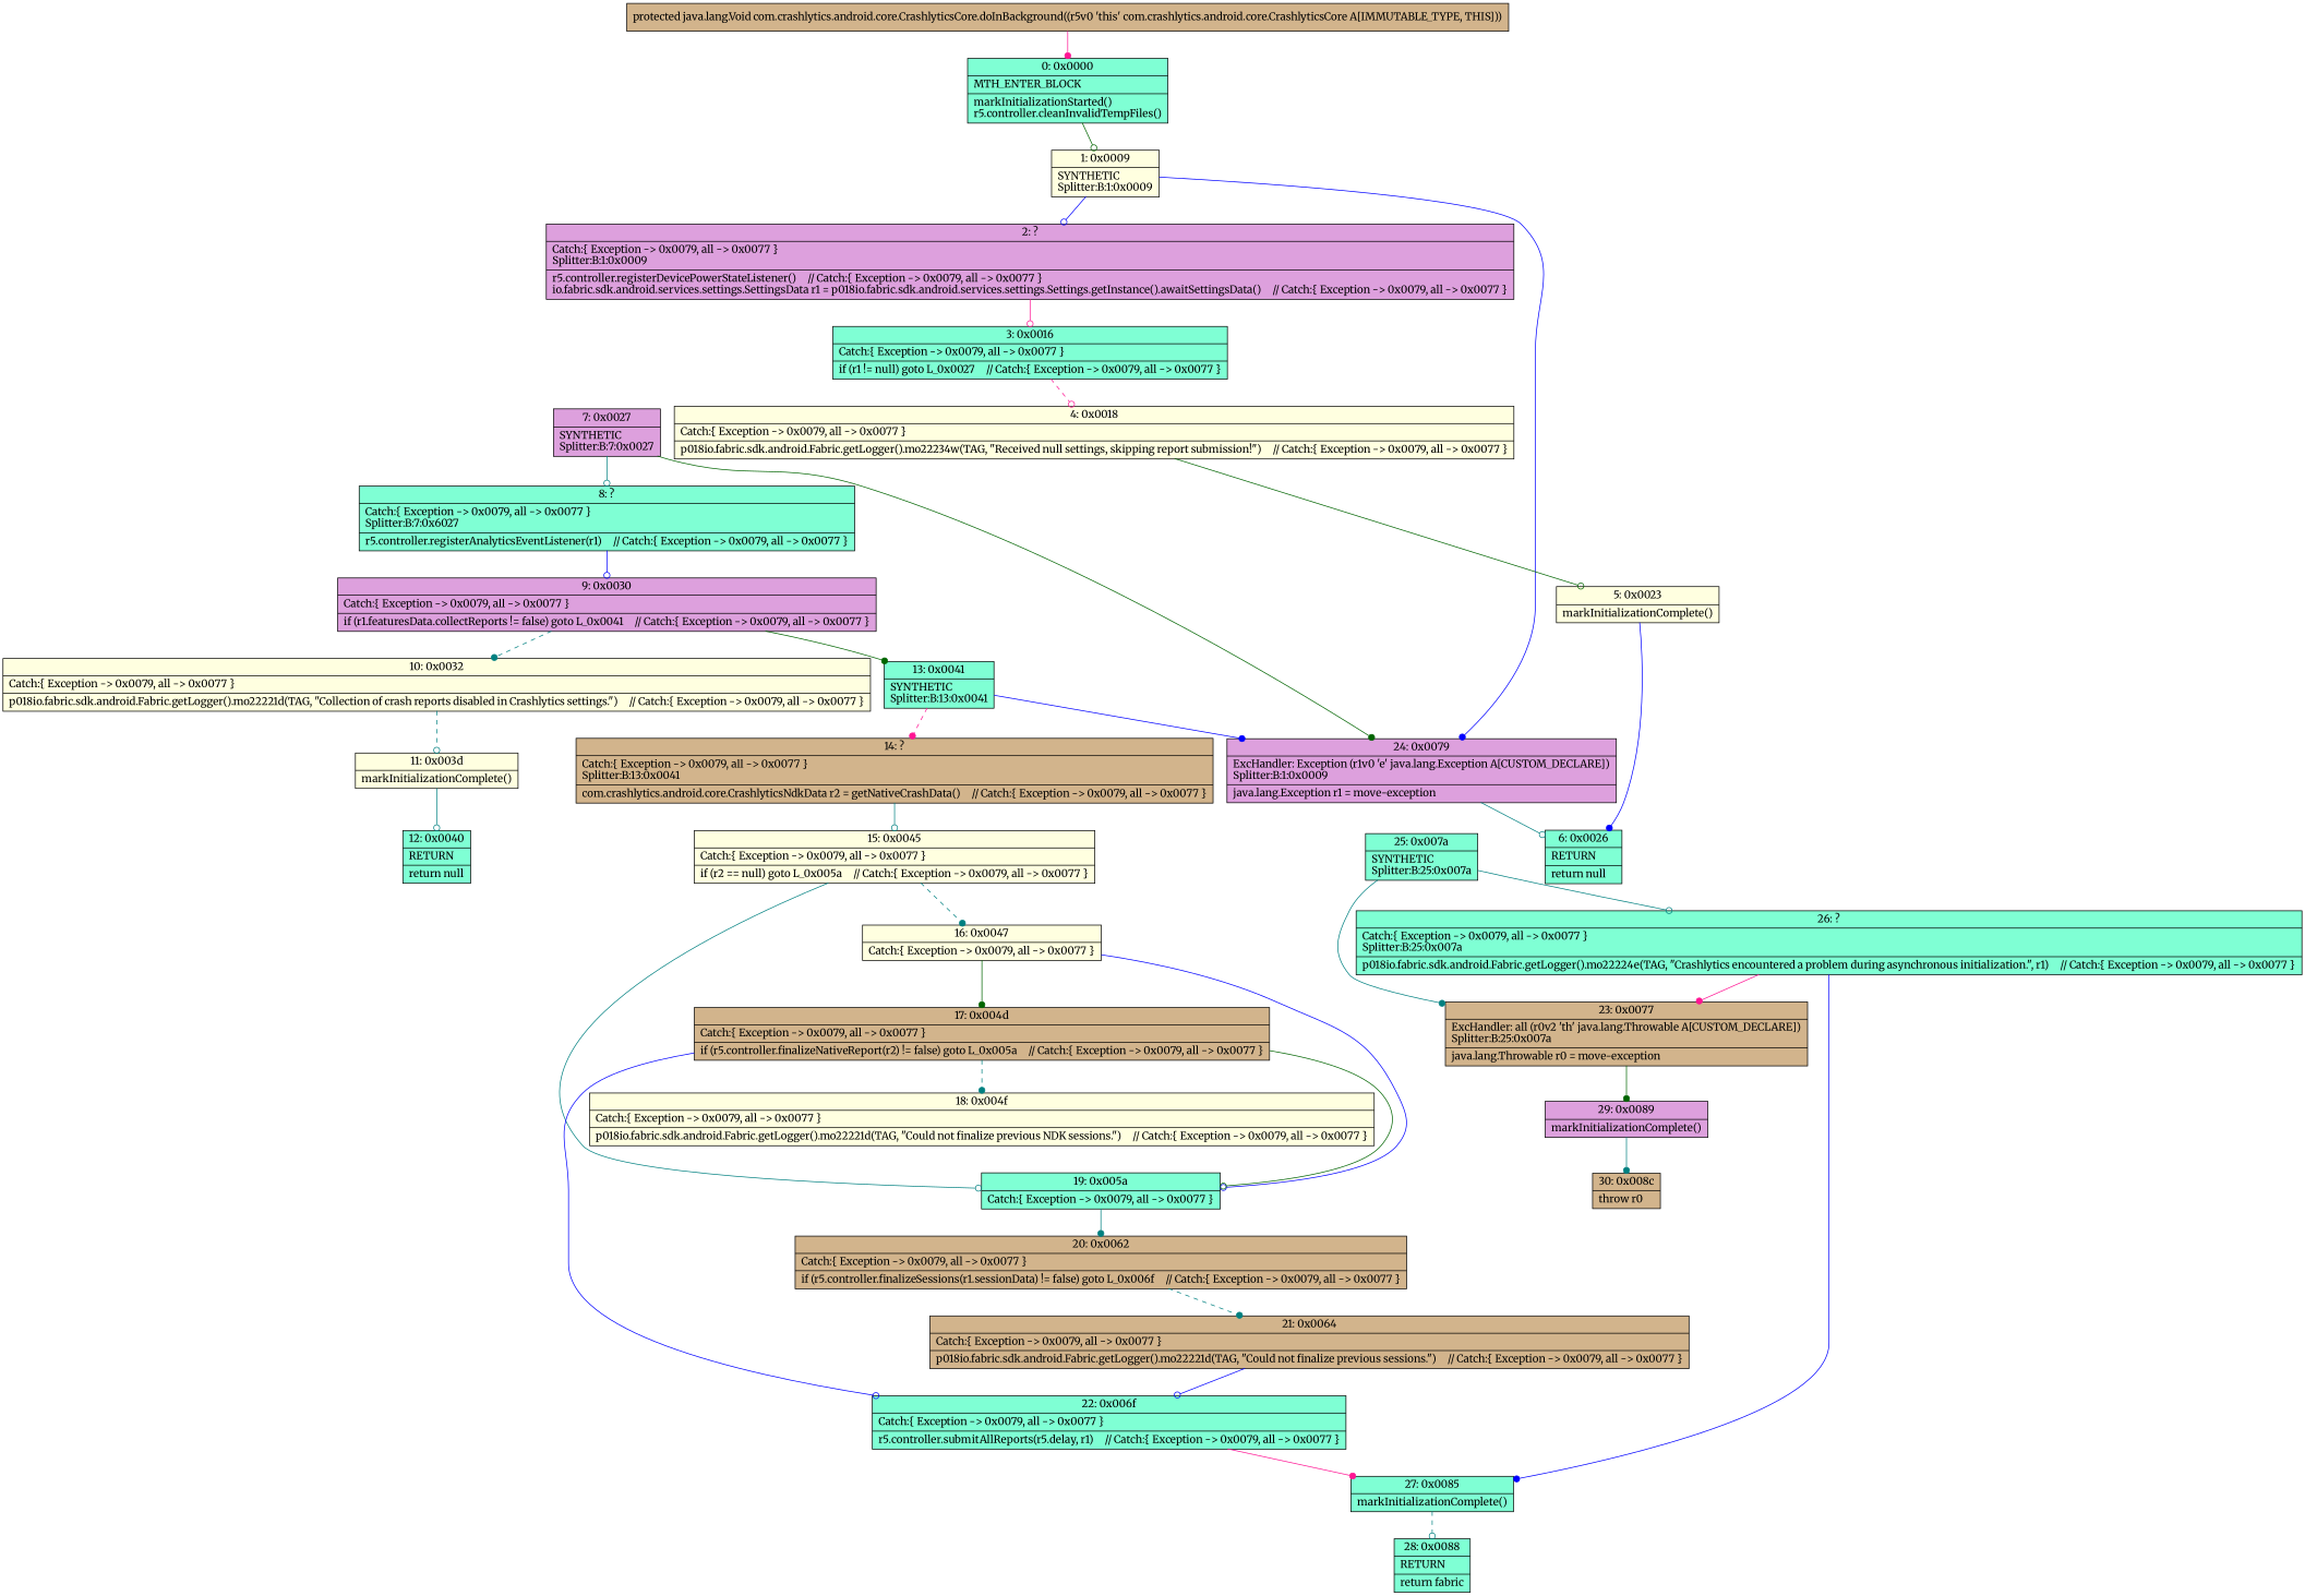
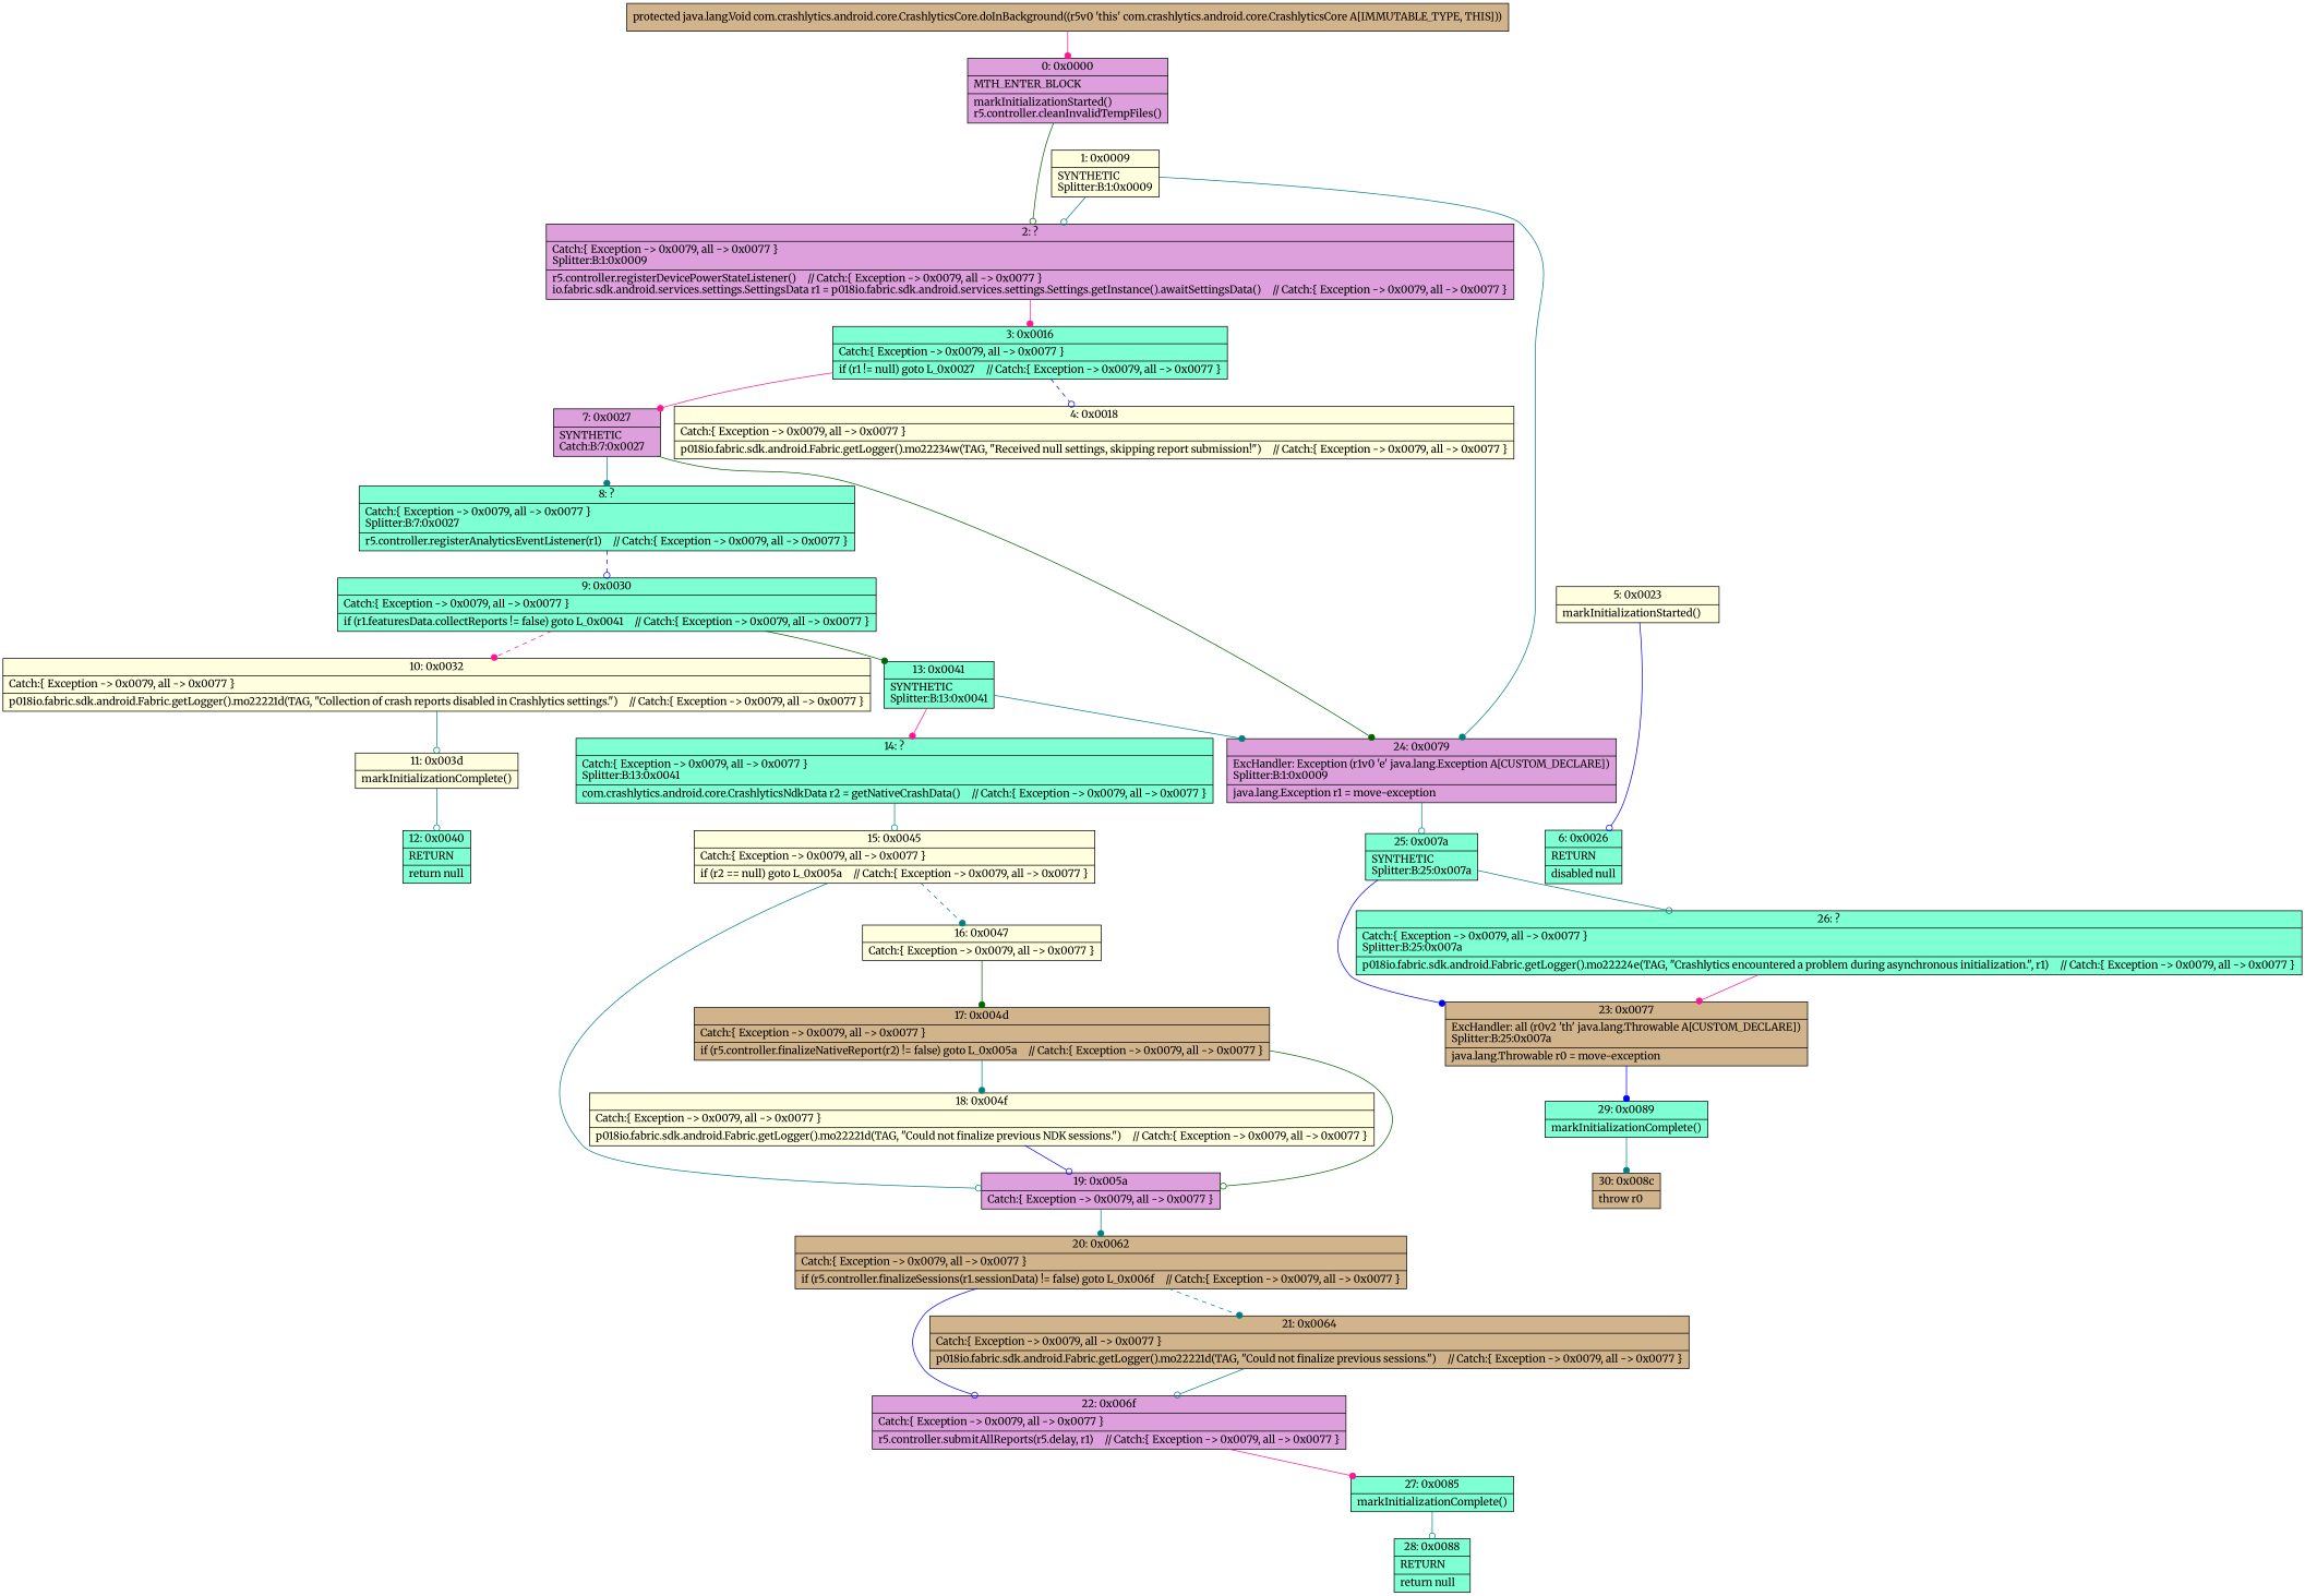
  digraph {
    fontname=Merriweather
    node [fillcolor=aquamarine fontname=Merriweather shape=record style=filled]
    edge [arrowhead=dot color=teal fontname=Merriweather]
-   n1 [label="{0\:\ 0x0000|MTH_ENTER_BLOCK\l|markInitializationStarted()\lr5.controller.cleanInvalidTempFiles()\l}"]
+   n1 [fillcolor=plum label="{0\:\ 0x0000|MTH_ENTER_BLOCK\l|markInitializationStarted()\lr5.controller.cleanInvalidTempFiles()\l}"]
    n2 [fillcolor=lightyellow label="{1\:\ 0x0009|SYNTHETIC\lSplitter:B:1:0x0009\l}"]
    n3 [fillcolor=plum label="{2\:\ ?|Catch:\{ Exception \-\> 0x0079, all \-\> 0x0077 \}\lSplitter:B:1:0x0009\l|r5.controller.registerDevicePowerStateListener()     \/\/ Catch:\{ Exception \-\> 0x0079, all \-\> 0x0077 \}\lio.fabric.sdk.android.services.settings.SettingsData r1 = p018io.fabric.sdk.android.services.settings.Settings.getInstance().awaitSettingsData()     \/\/ Catch:\{ Exception \-\> 0x0079, all \-\> 0x0077 \}\l}"]
    n4 [fillcolor=plum label="{24\:\ 0x0079|ExcHandler: Exception (r1v0 'e' java.lang.Exception A[CUSTOM_DECLARE])\lSplitter:B:1:0x0009\l|java.lang.Exception r1 = move\-exception\l}"]
    n5 [label="{3\:\ 0x0016|Catch:\{ Exception \-\> 0x0079, all \-\> 0x0077 \}\l|if (r1 != null) goto L_0x0027     \/\/ Catch:\{ Exception \-\> 0x0079, all \-\> 0x0077 \}\l}"]
    n6 [label="{25\:\ 0x007a|SYNTHETIC\lSplitter:B:25:0x007a\l}"]
    n7 [fillcolor=lightyellow label="{4\:\ 0x0018|Catch:\{ Exception \-\> 0x0079, all \-\> 0x0077 \}\l|p018io.fabric.sdk.android.Fabric.getLogger().mo22234w(TAG, \"Received null settings, skipping report submission!\")     \/\/ Catch:\{ Exception \-\> 0x0079, all \-\> 0x0077 \}\l}"]
-   n8 [fillcolor=plum label="{7\:\ 0x0027|SYNTHETIC\lSplitter:B:7:0x0027\l}"]
-   n9 [fillcolor=lightyellow label="{5\:\ 0x0023|markInitializationComplete()\l}"]
-   n10 [label="{8\:\ ?|Catch:\{ Exception \-\> 0x0079, all \-\> 0x0077 \}\lSplitter:B:7:0x6027\l|r5.controller.registerAnalyticsEventListener(r1)     \/\/ Catch:\{ Exception \-\> 0x0079, all \-\> 0x0077 \}\l}"]
-   n11 [label="{6\:\ 0x0026|RETURN\l|return null\l}"]
-   n12 [fillcolor=plum label="{9\:\ 0x0030|Catch:\{ Exception \-\> 0x0079, all \-\> 0x0077 \}\l|if (r1.featuresData.collectReports != false) goto L_0x0041     \/\/ Catch:\{ Exception \-\> 0x0079, all \-\> 0x0077 \}\l}"]
+   n8 [fillcolor=plum label="{7\:\ 0x0027|SYNTHETIC\lCatch:B:7:0x0027\l}"]
+   n9 [fillcolor=lightyellow label="{5\:\ 0x0023|markInitializationStarted()\l}"]
+   n10 [label="{8\:\ ?|Catch:\{ Exception \-\> 0x0079, all \-\> 0x0077 \}\lSplitter:B:7:0x0027\l|r5.controller.registerAnalyticsEventListener(r1)     \/\/ Catch:\{ Exception \-\> 0x0079, all \-\> 0x0077 \}\l}"]
+   n11 [label="{6\:\ 0x0026|RETURN\l|disabled null\l}"]
+   n12 [label="{9\:\ 0x0030|Catch:\{ Exception \-\> 0x0079, all \-\> 0x0077 \}\l|if (r1.featuresData.collectReports != false) goto L_0x0041     \/\/ Catch:\{ Exception \-\> 0x0079, all \-\> 0x0077 \}\l}"]
    n13 [fillcolor=lightyellow label="{10\:\ 0x0032|Catch:\{ Exception \-\> 0x0079, all \-\> 0x0077 \}\l|p018io.fabric.sdk.android.Fabric.getLogger().mo22221d(TAG, \"Collection of crash reports disabled in Crashlytics settings.\")     \/\/ Catch:\{ Exception \-\> 0x0079, all \-\> 0x0077 \}\l}"]
    n14 [label="{13\:\ 0x0041|SYNTHETIC\lSplitter:B:13:0x0041\l}"]
    n15 [fillcolor=lightyellow label="{11\:\ 0x003d|markInitializationComplete()\l}"]
-   n16 [fillcolor=tan label="{14\:\ ?|Catch:\{ Exception \-\> 0x0079, all \-\> 0x0077 \}\lSplitter:B:13:0x0041\l|com.crashlytics.android.core.CrashlyticsNdkData r2 = getNativeCrashData()     \/\/ Catch:\{ Exception \-\> 0x0079, all \-\> 0x0077 \}\l}"]
+   n16 [label="{14\:\ ?|Catch:\{ Exception \-\> 0x0079, all \-\> 0x0077 \}\lSplitter:B:13:0x0041\l|com.crashlytics.android.core.CrashlyticsNdkData r2 = getNativeCrashData()     \/\/ Catch:\{ Exception \-\> 0x0079, all \-\> 0x0077 \}\l}"]
    n17 [label="{12\:\ 0x0040|RETURN\l|return null\l}"]
    n18 [fillcolor=lightyellow label="{15\:\ 0x0045|Catch:\{ Exception \-\> 0x0079, all \-\> 0x0077 \}\l|if (r2 == null) goto L_0x005a     \/\/ Catch:\{ Exception \-\> 0x0079, all \-\> 0x0077 \}\l}"]
    n19 [fillcolor=lightyellow label="{16\:\ 0x0047|Catch:\{ Exception \-\> 0x0079, all \-\> 0x0077 \}\l}"]
-   n20 [label="{19\:\ 0x005a|Catch:\{ Exception \-\> 0x0079, all \-\> 0x0077 \}\l}"]
+   n20 [fillcolor=plum label="{19\:\ 0x005a|Catch:\{ Exception \-\> 0x0079, all \-\> 0x0077 \}\l}"]
    n21 [fillcolor=tan label="{17\:\ 0x004d|Catch:\{ Exception \-\> 0x0079, all \-\> 0x0077 \}\l|if (r5.controller.finalizeNativeReport(r2) != false) goto L_0x005a     \/\/ Catch:\{ Exception \-\> 0x0079, all \-\> 0x0077 \}\l}"]
    n22 [fillcolor=tan label="{20\:\ 0x0062|Catch:\{ Exception \-\> 0x0079, all \-\> 0x0077 \}\l|if (r5.controller.finalizeSessions(r1.sessionData) != false) goto L_0x006f     \/\/ Catch:\{ Exception \-\> 0x0079, all \-\> 0x0077 \}\l}"]
    n23 [fillcolor=lightyellow label="{18\:\ 0x004f|Catch:\{ Exception \-\> 0x0079, all \-\> 0x0077 \}\l|p018io.fabric.sdk.android.Fabric.getLogger().mo22221d(TAG, \"Could not finalize previous NDK sessions.\")     \/\/ Catch:\{ Exception \-\> 0x0079, all \-\> 0x0077 \}\l}"]
    n24 [fillcolor=tan label="{21\:\ 0x0064|Catch:\{ Exception \-\> 0x0079, all \-\> 0x0077 \}\l|p018io.fabric.sdk.android.Fabric.getLogger().mo22221d(TAG, \"Could not finalize previous sessions.\")     \/\/ Catch:\{ Exception \-\> 0x0079, all \-\> 0x0077 \}\l}"]
-   n25 [label="{22\:\ 0x006f|Catch:\{ Exception \-\> 0x0079, all \-\> 0x0077 \}\l|r5.controller.submitAllReports(r5.delay, r1)     \/\/ Catch:\{ Exception \-\> 0x0079, all \-\> 0x0077 \}\l}"]
+   n25 [fillcolor=plum label="{22\:\ 0x006f|Catch:\{ Exception \-\> 0x0079, all \-\> 0x0077 \}\l|r5.controller.submitAllReports(r5.delay, r1)     \/\/ Catch:\{ Exception \-\> 0x0079, all \-\> 0x0077 \}\l}"]
    n26 [label="{27\:\ 0x0085|markInitializationComplete()\l}"]
-   n27 [label="{28\:\ 0x0088|RETURN\l|return fabric\l}"]
+   n27 [label="{28\:\ 0x0088|RETURN\l|return null\l}"]
    n28 [fillcolor=tan label="{23\:\ 0x0077|ExcHandler: all (r0v2 'th' java.lang.Throwable A[CUSTOM_DECLARE])\lSplitter:B:25:0x007a\l|java.lang.Throwable r0 = move\-exception\l}"]
-   n29 [fillcolor=plum label="{29\:\ 0x0089|markInitializationComplete()\l}"]
+   n29 [label="{29\:\ 0x0089|markInitializationComplete()\l}"]
    n30 [fillcolor=tan label="{30\:\ 0x008c|throw r0\l}"]
    n31 [label="{26\:\ ?|Catch:\{ Exception \-\> 0x0079, all \-\> 0x0077 \}\lSplitter:B:25:0x007a\l|p018io.fabric.sdk.android.Fabric.getLogger().mo22224e(TAG, \"Crashlytics encountered a problem during asynchronous initialization.\", r1)     \/\/ Catch:\{ Exception \-\> 0x0079, all \-\> 0x0077 \}\l}"]
    n32 [fillcolor=tan label="{protected java.lang.Void com.crashlytics.android.core.CrashlyticsCore.doInBackground((r5v0 'this' com.crashlytics.android.core.CrashlyticsCore A[IMMUTABLE_TYPE, THIS])) }"]
-   n1 -> n2 [arrowhead=odot color=darkgreen]
-   n2 -> n3 [arrowhead=odot color=blue]
-   n2 -> n4 [color=blue]
-   n3 -> n5 [arrowhead=odot color=deeppink]
-   n4 -> n11 [arrowhead=odot]
-   n5 -> n7 [arrowhead=odot color=deeppink style=dashed]
-   n6 -> n28
+   n1 -> n3 [arrowhead=odot color=darkgreen]
+   n2 -> n3 [arrowhead=odot]
+   n2 -> n4
+   n3 -> n5 [color=deeppink]
+   n4 -> n6 [arrowhead=odot]
+   n5 -> n7 [arrowhead=odot color=blue style=dashed]
+   n5 -> n8 [color=deeppink]
+   n6 -> n28 [color=blue]
    n6 -> n31 [arrowhead=odot]
-   n7 -> n9 [arrowhead=odot color=darkgreen]
    n8 -> n4 [color=darkgreen]
-   n8 -> n10 [arrowhead=odot]
-   n9 -> n11 [color=blue]
-   n10 -> n12 [arrowhead=odot color=blue]
-   n12 -> n13 [style=dashed]
+   n8 -> n10
+   n9 -> n11 [arrowhead=odot color=blue]
+   n10 -> n12 [arrowhead=odot color=blue style=dashed]
+   n12 -> n13 [color=deeppink style=dashed]
    n12 -> n14 [color=darkgreen]
-   n13 -> n15 [arrowhead=odot style=dashed]
-   n14 -> n4 [color=blue]
-   n14 -> n16 [color=deeppink style=dashed]
+   n13 -> n15 [arrowhead=odot]
+   n14 -> n4
+   n14 -> n16 [color=deeppink]
    n15 -> n17 [arrowhead=odot]
    n16 -> n18 [arrowhead=odot]
    n18 -> n19 [style=dashed]
    n18 -> n20 [arrowhead=odot]
    n19 -> n21 [color=darkgreen]
    n20 -> n22
    n21 -> n20 [arrowhead=odot color=darkgreen]
-   n21 -> n23 [style=dashed]
+   n21 -> n23 [style=solid]
    n22 -> n24 [style=dashed]
-   n21 -> n25 [arrowhead=odot color=blue]
-   n19 -> n20 [arrowhead=odot color=blue]
-   n24 -> n25 [arrowhead=odot color=blue]
+   n22 -> n25 [arrowhead=odot color=blue]
+   n23 -> n20 [arrowhead=odot color=blue]
+   n24 -> n25 [arrowhead=odot]
    n25 -> n26 [color=deeppink]
-   n26 -> n27 [arrowhead=odot style=dashed]
-   n28 -> n29 [color=darkgreen]
+   n26 -> n27 [arrowhead=odot]
+   n28 -> n29 [color=blue]
    n29 -> n30
-   n31 -> n26 [color=blue]
    n31 -> n28 [color=deeppink]
    n32 -> n1 [color=deeppink]
  }
